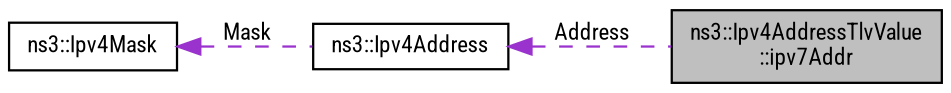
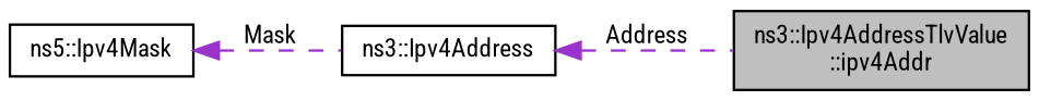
  digraph {
    fontname="Roboto Condensed"
    rankdir=LR
    node [color=black fillcolor=white fontname="Roboto Condensed" fontsize=10 shape=record style=filled]
    edge [color=darkorchid3 dir=back fontname="Roboto Condensed" fontsize=10 labelfontname=Helvetica labelfontsize=10 style=dashed]
-   n1 [fillcolor=grey75 fontcolor=black height=0.2 label="ns3::Ipv4AddressTlvValue\l::ipv7Addr" width=0.4]
-   n2 [height=0.2 label="ns3::Ipv4Mask" width=0.4]
+   n1 [fillcolor=grey75 fontcolor=black height=0.2 label="ns3::Ipv4AddressTlvValue\l::ipv4Addr" width=0.4]
+   n2 [height=0.2 label="ns5::Ipv4Mask" width=0.4]
    n3 [height=0.2 label="ns3::Ipv4Address" width=0.4]
    n2 -> n3 [label=" Mask"]
    n3 -> n1 [label=" Address"]
  }
